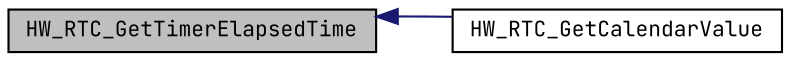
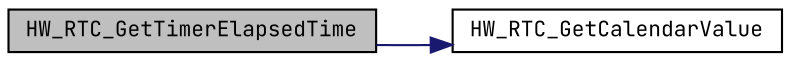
  digraph {
    rankdir=LR
    fontname="JetBrains Mono"
    node [color=black fontname="JetBrains Mono" fontsize=10 shape=record style=filled]
    n1 [fillcolor=grey75 fontcolor=black height=0.2 label=HW_RTC_GetTimerElapsedTime width=0.4]
    n2 [fillcolor=white height=0.2 label=HW_RTC_GetCalendarValue width=0.4]
-   n2 -> n1 [color=midnightblue fontname="JetBrains Mono" fontsize=10 labelfontname=Helvetica labelfontsize=10 style=solid]
+   n1 -> n2 [color=midnightblue fontname="JetBrains Mono" fontsize=10 labelfontname=Helvetica labelfontsize=10 style=solid]
  }
